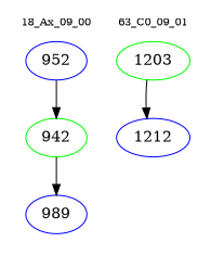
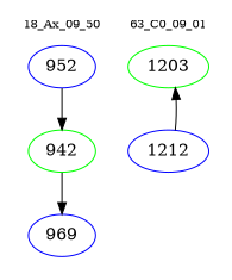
  digraph {
    node [color=blue]
    edge [color=black]
    n1 [label=952]
    n2 [color=green label=942]
-   n3 [label=989]
+   n3 [label=969]
    n4 [color=green label=1203]
    n5 [label=1212]
    subgraph cluster_1 {
      color=white
      fontsize=10
-     label="18_Ax_09_00"
+     label="18_Ax_09_50"
      n1
      n2
      n3
    }
    subgraph cluster_2 {
      color=white
      fontsize=10
      label="63_C0_09_01"
      n4
      n5
    }
    n1 -> n2
    n2 -> n3
-   n4 -> n5
+   n5 -> n4
  }
